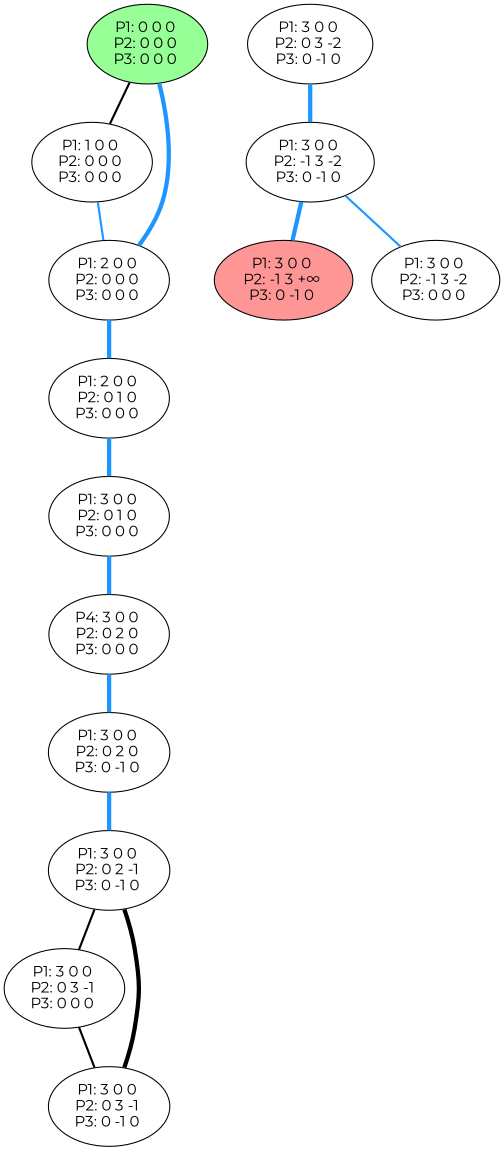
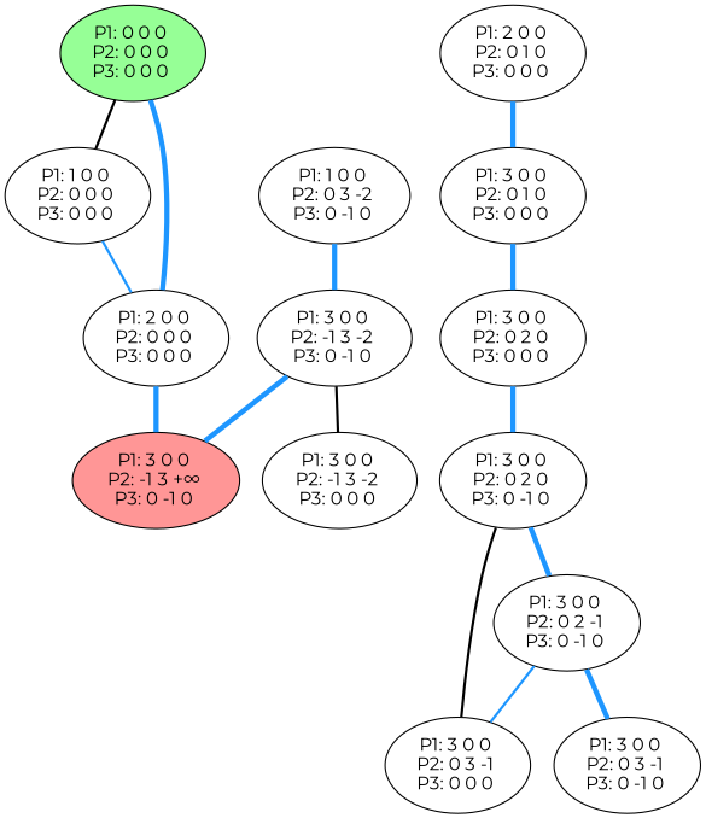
  graph {
    color=black
    fontname=Montserrat
    node [fontname=Montserrat]
    edge [color="#1E96FF" fontname=Montserrat style=bold penwidth=4.0]
    n1 [fillcolor="#96FF96" label="P1: 0 0 0 \nP2: 0 0 0 \nP3: 0 0 0 \n" style=filled]
    n2 [label="P1: 1 0 0 \nP2: 0 0 0 \nP3: 0 0 0 \n"]
    n3 [label="P1: 2 0 0 \nP2: 0 0 0 \nP3: 0 0 0 \n"]
    n4 [label="P1: 2 0 0 \nP2: 0 1 0 \nP3: 0 0 0 \n"]
    n5 [label="P1: 3 0 0 \nP2: 0 1 0 \nP3: 0 0 0 \n"]
-   n6 [label="P4: 3 0 0 \nP2: 0 2 0 \nP3: 0 0 0 \n"]
+   n6 [label="P1: 3 0 0 \nP2: 0 2 0 \nP3: 0 0 0 \n"]
    n7 [label="P1: 3 0 0 \nP2: 0 2 0 \nP3: 0 -1 0 \n"]
    n8 [label="P1: 3 0 0 \nP2: 0 2 -1 \nP3: 0 -1 0 \n"]
    n9 [label="P1: 3 0 0 \nP2: 0 3 -1 \nP3: 0 0 0 \n"]
    n10 [label="P1: 3 0 0 \nP2: 0 3 -1 \nP3: 0 -1 0 \n"]
-   n11 [label="P1: 3 0 0 \nP2: 0 3 -2 \nP3: 0 -1 0 \n"]
+   n11 [label="P1: 1 0 0 \nP2: 0 3 -2 \nP3: 0 -1 0 \n"]
    n12 [label="P1: 3 0 0 \nP2: -1 3 -2 \nP3: 0 -1 0 \n"]
    n13 [fillcolor="#FF9696" label="P1: 3 0 0 \nP2: -1 3 +∞ \nP3: 0 -1 0 \n" style=filled]
    n14 [label="P1: 3 0 0 \nP2: -1 3 -2 \nP3: 0 0 0 \n"]
    n1 -- n2 [color=black penwidth=""]
    n1 -- n3
    n2 -- n3 [penwidth=""]
-   n3 -- n4
+   n3 -- n13
    n4 -- n5
    n5 -- n6
    n6 -- n7
    n7 -- n8
-   n8 -- n9 [color=black penwidth=""]
-   n8 -- n10 [color=black]
-   n9 -- n10 [color=black penwidth=""]
+   n8 -- n9 [penwidth=""]
+   n8 -- n10
+   n9 -- n7 [color=black penwidth=""]
    n11 -- n12
    n12 -- n13
-   n12 -- n14 [penwidth=""]
+   n12 -- n14 [color=black penwidth=""]
  }
